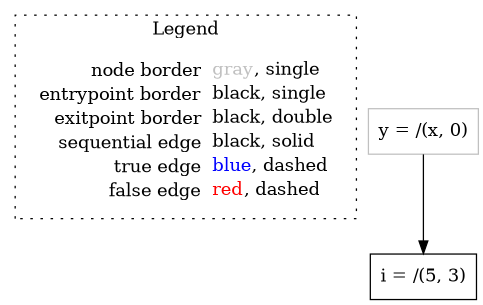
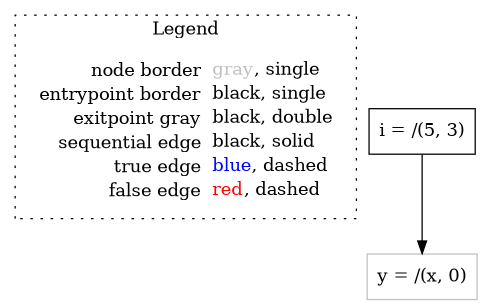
  digraph {
    node [shape=rect]
-   n1 [label=<<table border="0" cellpadding="2" cellspacing="0" cellborder="0"><tr><td align="right">node border&nbsp;</td><td align="left"><font color="gray">gray</font>, single</td></tr><tr><td align="right">entrypoint border&nbsp;</td><td align="left"><font color="black">black</font>, single</td></tr><tr><td align="right">exitpoint border&nbsp;</td><td align="left"><font color="black">black</font>, double</td></tr><tr><td align="right">sequential edge&nbsp;</td><td align="left"><font color="black">black</font>, solid</td></tr><tr><td align="right">true edge&nbsp;</td><td align="left"><font color="blue">blue</font>, dashed</td></tr><tr><td align="right">false edge&nbsp;</td><td align="left"><font color="red">red</font>, dashed</td></tr></table>> shape=plaintext]
+   n1 [label=<<table border="0" cellpadding="2" cellspacing="0" cellborder="0"><tr><td align="right">node border&nbsp;</td><td align="left"><font color="gray">gray</font>, single</td></tr><tr><td align="right">entrypoint border&nbsp;</td><td align="left"><font color="black">black</font>, single</td></tr><tr><td align="right">exitpoint gray&nbsp;</td><td align="left"><font color="black">black</font>, double</td></tr><tr><td align="right">sequential edge&nbsp;</td><td align="left"><font color="black">black</font>, solid</td></tr><tr><td align="right">true edge&nbsp;</td><td align="left"><font color="blue">blue</font>, dashed</td></tr><tr><td align="right">false edge&nbsp;</td><td align="left"><font color="red">red</font>, dashed</td></tr></table>> shape=plaintext]
    n2 [color=black label=<i = /(5, 3)>]
    n3 [color=gray label=<y = /(x, 0)>]
    subgraph cluster_1 {
      label=Legend
      style=dotted
      n1
    }
-   n3 -> n2 [color=black]
+   n2 -> n3 [color=black]
  }
